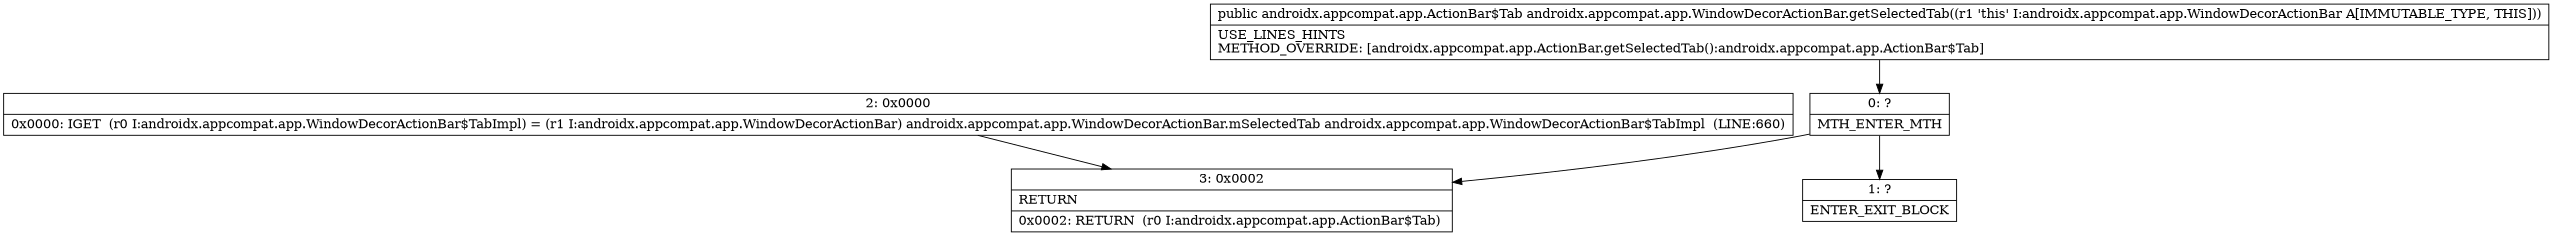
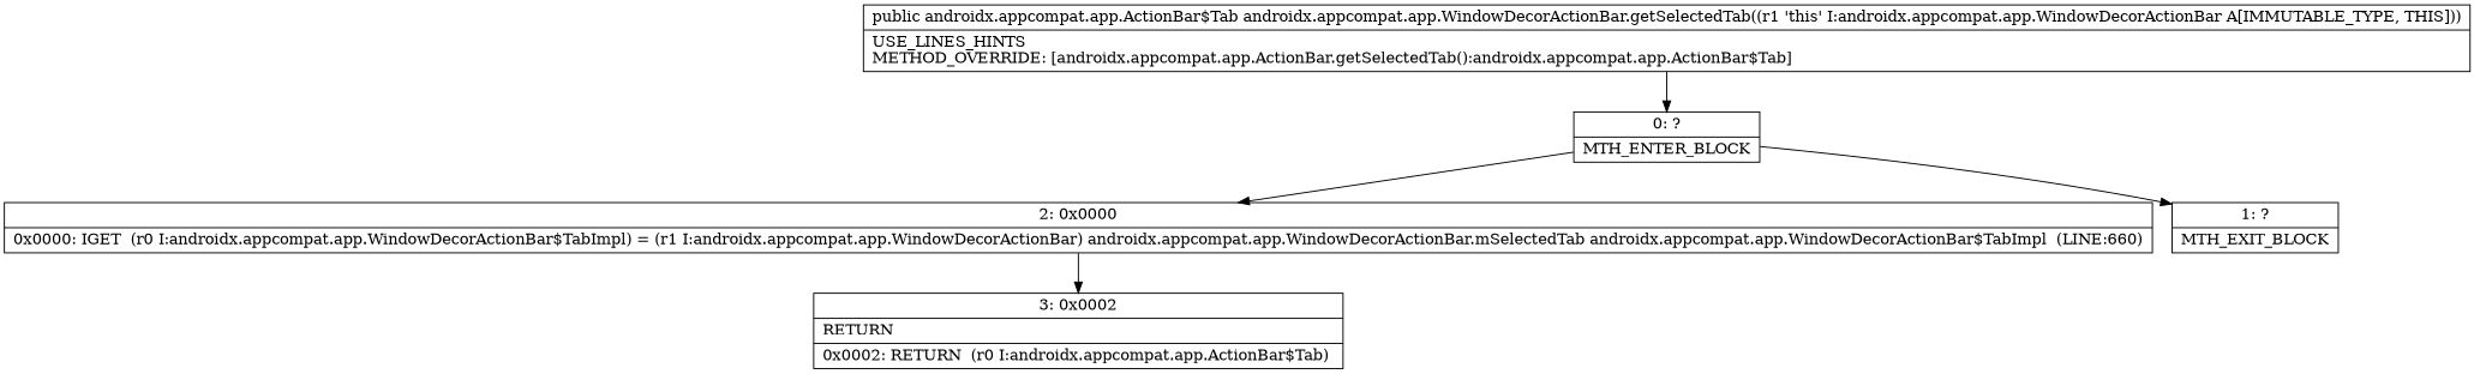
  digraph {
    node [shape=record]
-   n1 [label="{0\:\ ?|MTH_ENTER_MTH\l}"]
+   n1 [label="{0\:\ ?|MTH_ENTER_BLOCK\l}"]
    n2 [label="{2\:\ 0x0000|0x0000: IGET  (r0 I:androidx.appcompat.app.WindowDecorActionBar$TabImpl) = (r1 I:androidx.appcompat.app.WindowDecorActionBar) androidx.appcompat.app.WindowDecorActionBar.mSelectedTab androidx.appcompat.app.WindowDecorActionBar$TabImpl  (LINE:660)\l}"]
-   n3 [label="{1\:\ ?|ENTER_EXIT_BLOCK\l}"]
+   n3 [label="{1\:\ ?|MTH_EXIT_BLOCK\l}"]
    n4 [label="{3\:\ 0x0002|RETURN\l|0x0002: RETURN  (r0 I:androidx.appcompat.app.ActionBar$Tab) \l}"]
    n5 [label="{public androidx.appcompat.app.ActionBar$Tab androidx.appcompat.app.WindowDecorActionBar.getSelectedTab((r1 'this' I:androidx.appcompat.app.WindowDecorActionBar A[IMMUTABLE_TYPE, THIS]))  | USE_LINES_HINTS\lMETHOD_OVERRIDE: [androidx.appcompat.app.ActionBar.getSelectedTab():androidx.appcompat.app.ActionBar$Tab]\l}"]
-   n1 -> n4
+   n1 -> n2
    n1 -> n3
    n2 -> n4
    n5 -> n1
  }
